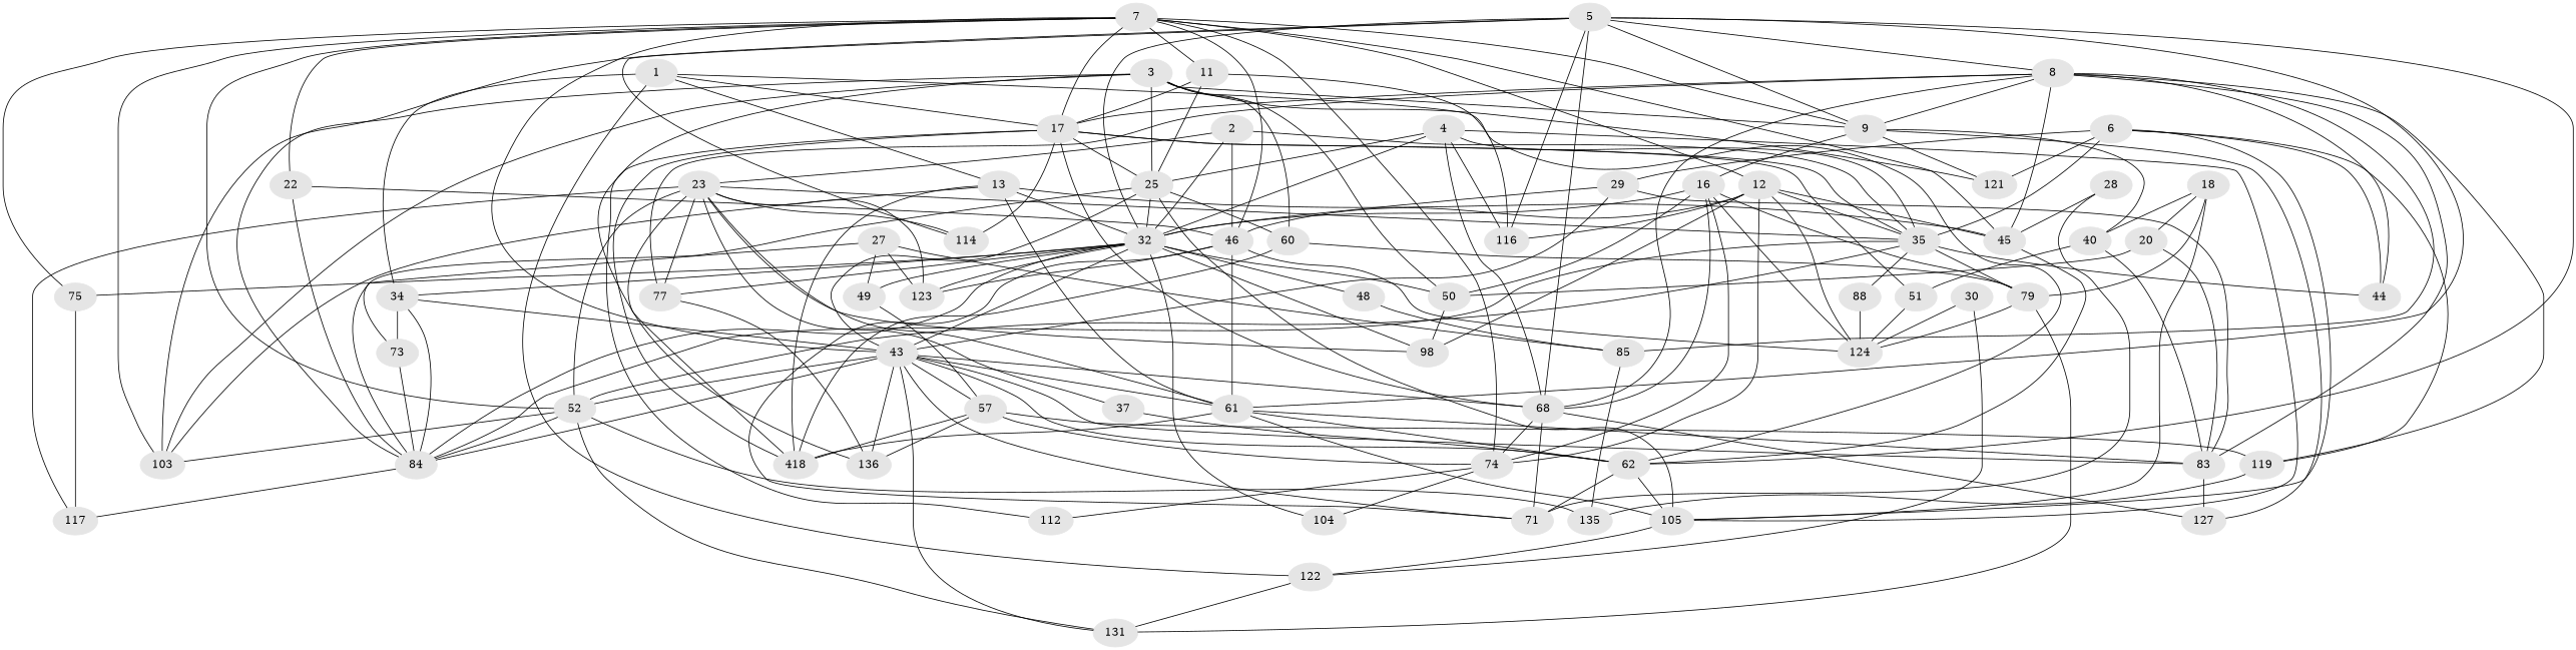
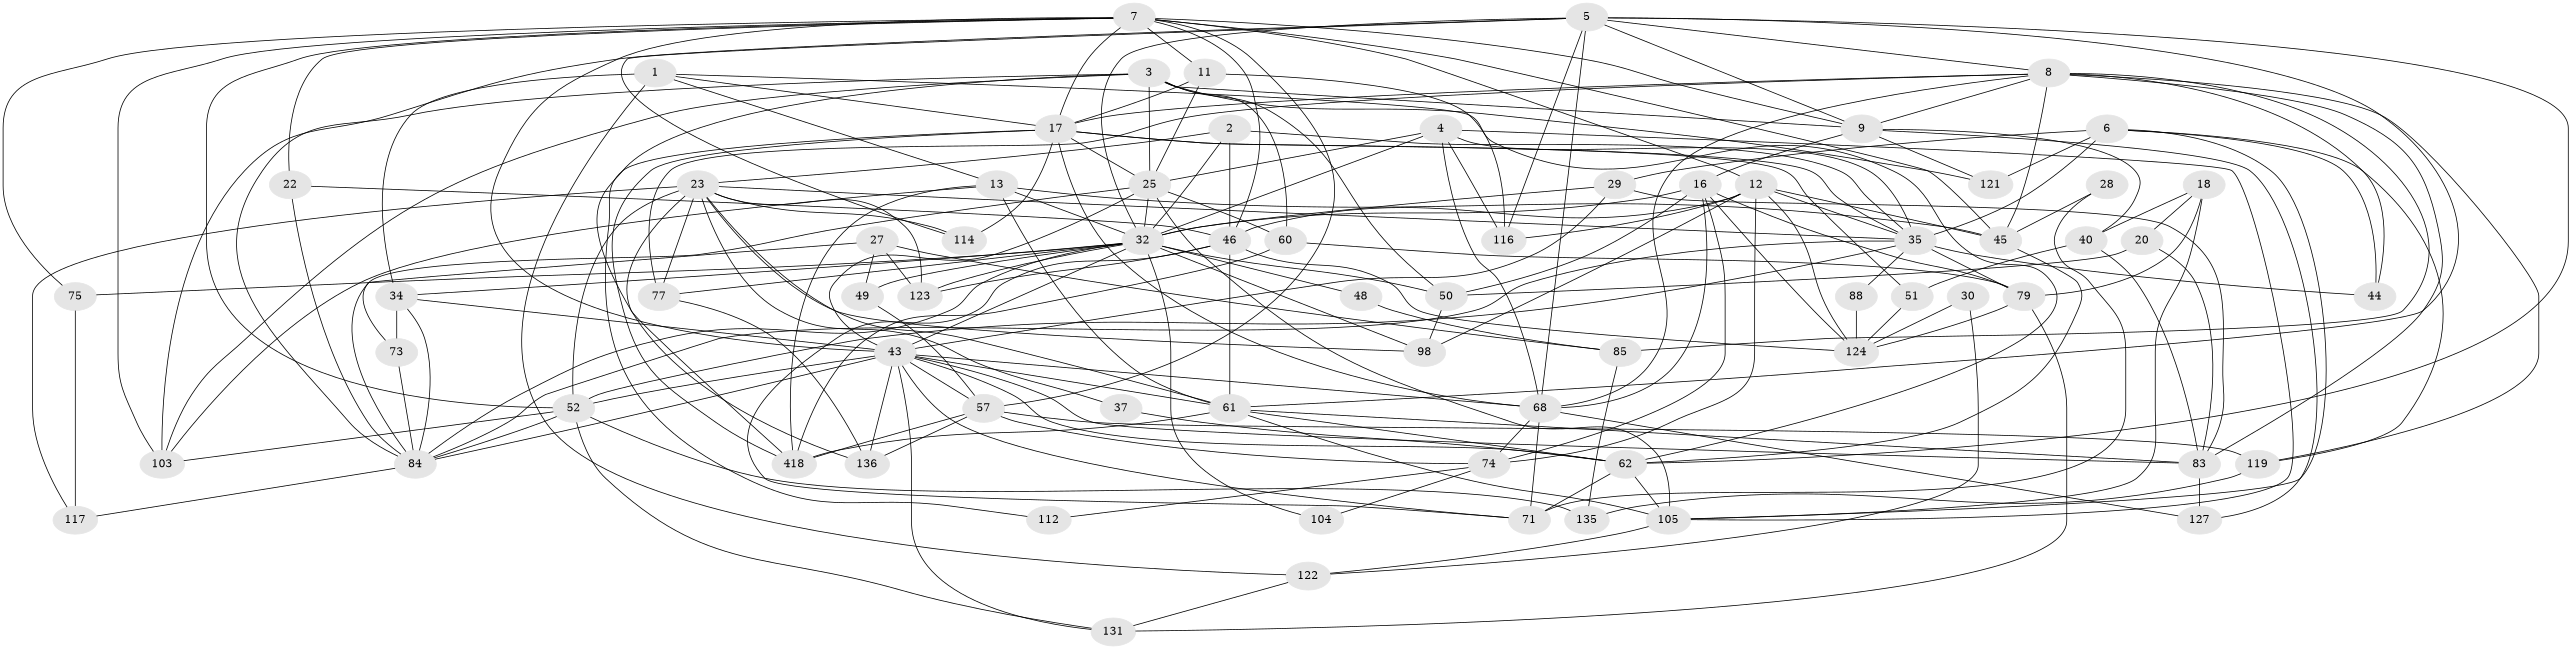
  graph {
    node [color=gray90 style=filled]
    1 [super="+66"]
    13 [super="+132+120"]
    17 [super="+42+39"]
    34 [super="+110"]
    62 [super="+80+139"]
    122
    32 [super="+92+33+107+72+67+78"]
    103 [super="+133"]
    61 [super="+140"]
    45 [super="+95"]
    n11 [label=418]
    35 [super="+70+126"]
    25 [super="+81"]
    68 [super="+134"]
    114
    51
    112
    84 [super="+99"]
    43 [super="+65+53"]
    73
    105 [super="+115+143"]
    71 [super="+97"]
    131
    2 [super="+10"]
    23 [super="+96+137+86"]
    46 [super="+108"]
    52 [super="+91"]
    77
    98
    37
    117
    123
    50 [super="+59"]
    75
    49
    48
    104
    44
    79 [super="+93"]
    88
    124
    3 [super="+128+64"]
    9 [super="+90+26"]
    60 [super="+142"]
    121
    136
    16 [super="+31+19"]
    40
    127
    4 [super="+130"]
    116
    74 [super="+138"]
    5 [super="+76+47"]
    8 [super="+14"]
    119
    83
    85
    6 [super="+36"]
    29 [super="+63"]
    135
    7 [super="+15+41"]
    11
    12 [super="+38+102"]
    22
    57 [super="+125"]
    18
    20
    27 [super="+54"]
    28
    30
    1 -- 13
    1 -- 17
    1 -- 34
    1 -- 62
    1 -- 122
    13 -- 32 [weight=3]
    13 -- 103
    13 -- 61
    13 -- 45
    13 -- n11
    17 -- n11
    17 -- 35
    17 -- 25
    17 -- 68
    17 -- 114
    17 -- 51
    17 -- 112
    34 -- 84
    34 -- 43
    34 -- 73
    62 -- 105
    62 -- 71
    122 -- 131
    32 -- 34 [weight=2]
    32 -- 84
    32 -- 43
    32 -- 77
    32 -- 98
    32 -- 123
    32 -- 50
    32 -- 75
    32 -- 49
    32 -- 48
    32 -- 104
    61 -- 62
    61 -- n11
    61 -- 105
    61 -- 83
    45 -- 62
    35 -- 84
    35 -- 52
    35 -- 44
    35 -- 79
    35 -- 88
    25 -- 32 [weight=2]
    25 -- 43
    25 -- 73
    25 -- 105
    25 -- 60
    68 -- 71
    68 -- 127
    68 -- 74
    51 -- 124
    84 -- 117
    43 -- 62
    43 -- 61
    43 -- 68
    43 -- 84
    43 -- 71
    43 -- 131
    43 -- 52
    43 -- 136 [weight=2]
    43 -- 83
    43 -- 57
    73 -- 84
    105 -- 122
    2 -- 32
    2 -- 35
    2 -- 23
    2 -- 46
    23 -- 61
    23 -- n11
    23 -- 35
    23 -- 114
    23 -- 52
    23 -- 77
    23 -- 98
    23 -- 37
    23 -- 117
    23 -- 123
    46 -- 61
    46 -- 71
    46 -- 123
    46 -- 124
    52 -- 103
    52 -- 84
    52 -- 131
    52 -- 135
    77 -- 136
    37 -- 62
    50 -- 98
    75 -- 117
    49 -- 57
    48 -- 85
    79 -- 131
    79 -- 124
    88 -- 124
    3 -- 103
    3 -- 25
    3 -- 84
    3 -- 50
    3 -- 9
    3 -- 60
    3 -- 121
    3 -- 136
    9 -- 121
    9 -- 16
    9 -- 40
    9 -- 127
    60 -- n11
    60 -- 79
    16 -- 32
    16 -- 68
    16 -- 50
    16 -- 79
    16 -- 124
    16 -- 74
    40 -- 51
    40 -- 83
    4 -- 32
    4 -- 35
    4 -- 25
    4 -- 68 [weight=2]
    4 -- 105
    4 -- 116
    74 -- 112
    74 -- 104
    5 -- 62
    5 -- 32 [weight=2]
    5 -- 103
    5 -- 61
    5 -- 68
    5 -- 114
    5 -- 9
    5 -- 116
    5 -- 8
    8 -- 17
    8 -- 45
    8 -- 68
    8 -- 77
    8 -- 44
    8 -- 9
    8 -- 119
    8 -- 83
    8 -- 85
    119 -- 135
    83 -- 127
    85 -- 135
    6 -- 35
    6 -- 105
    6 -- 44
    6 -- 121
    6 -- 119
    6 -- 29 [weight=2]
    29 -- 32
    29 -- 43
    29 -- 83
    7 -- 17
    7 -- 103 [weight=2]
    7 -- 45
    7 -- 43
    7 -- 46
    7 -- 52
    7 -- 75
    7 -- 9
    7 -- 11
    7 -- 12
    7 -- 22
-   7 -- 74
+   7 -- 57
    11 -- 17
    11 -- 25
    11 -- 116
    12 -- 45
    12 -- 35
    12 -- 46
    12 -- 98
    12 -- 124
    12 -- 116
    12 -- 74
    22 -- 84
    22 -- 46
    57 -- n11
    57 -- 136
    57 -- 74
    57 -- 119
    18 -- 105
    18 -- 79
    18 -- 40
    18 -- 20
    20 -- 50
    20 -- 83
    27 -- 84
    27 -- 123
    27 -- 49
    27 -- 85
    28 -- 45
    28 -- 71
    30 -- 122
    30 -- 124
  }
